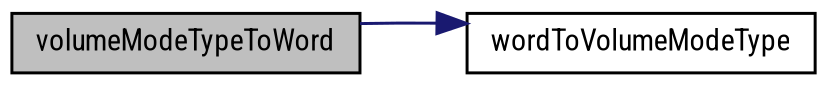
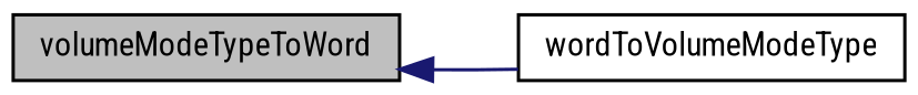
  digraph {
    rankdir=LR
    fontname="Roboto Condensed"
    node [color=black fontname="Roboto Condensed" fontsize=10 shape=record]
    n1 [fillcolor=grey75 fontcolor=black height=0.2 label=volumeModeTypeToWord style=filled width=0.4]
    n2 [height=0.2 label=wordToVolumeModeType width=0.4]
-   n2 -> n1 [color=midnightblue dir=back fontname="Roboto Condensed" fontsize=10 labelfontname=FreeSans labelfontsize=10 style=solid]
+   n1 -> n2 [color=midnightblue dir=back fontname="Roboto Condensed" fontsize=10 labelfontname=FreeSans labelfontsize=10 style=solid]
  }
